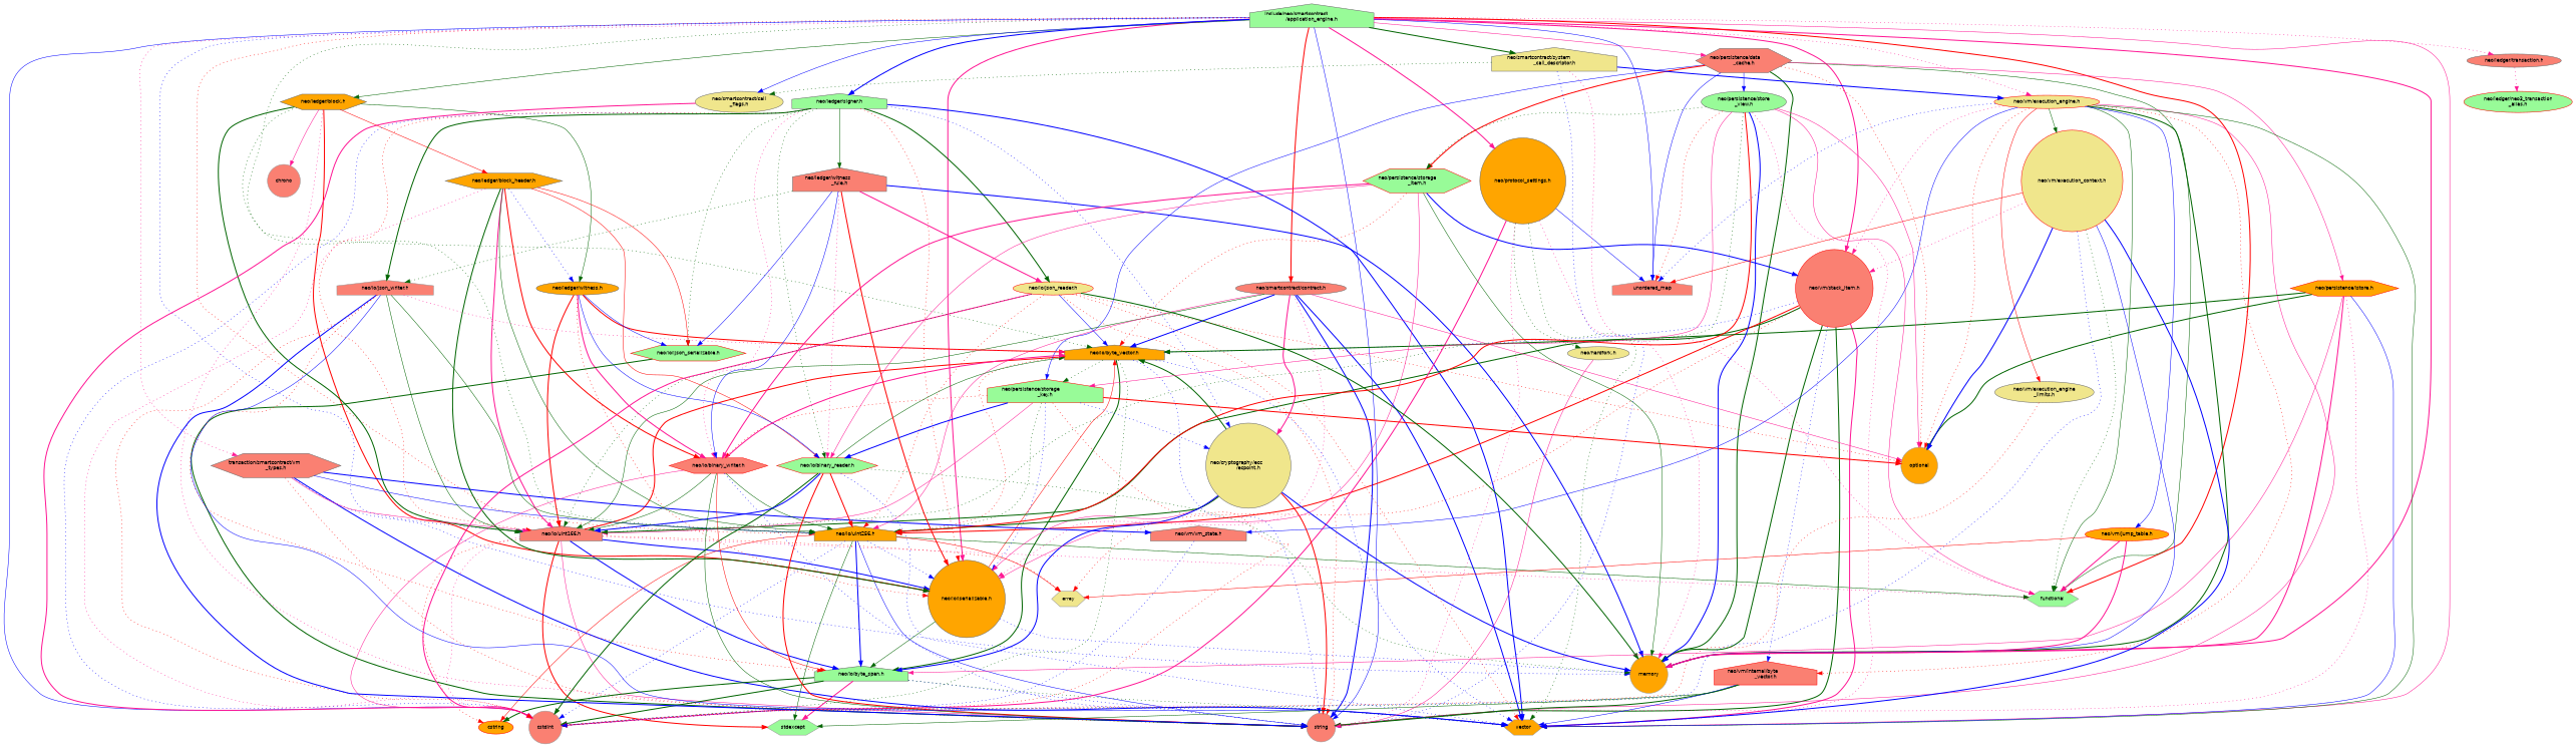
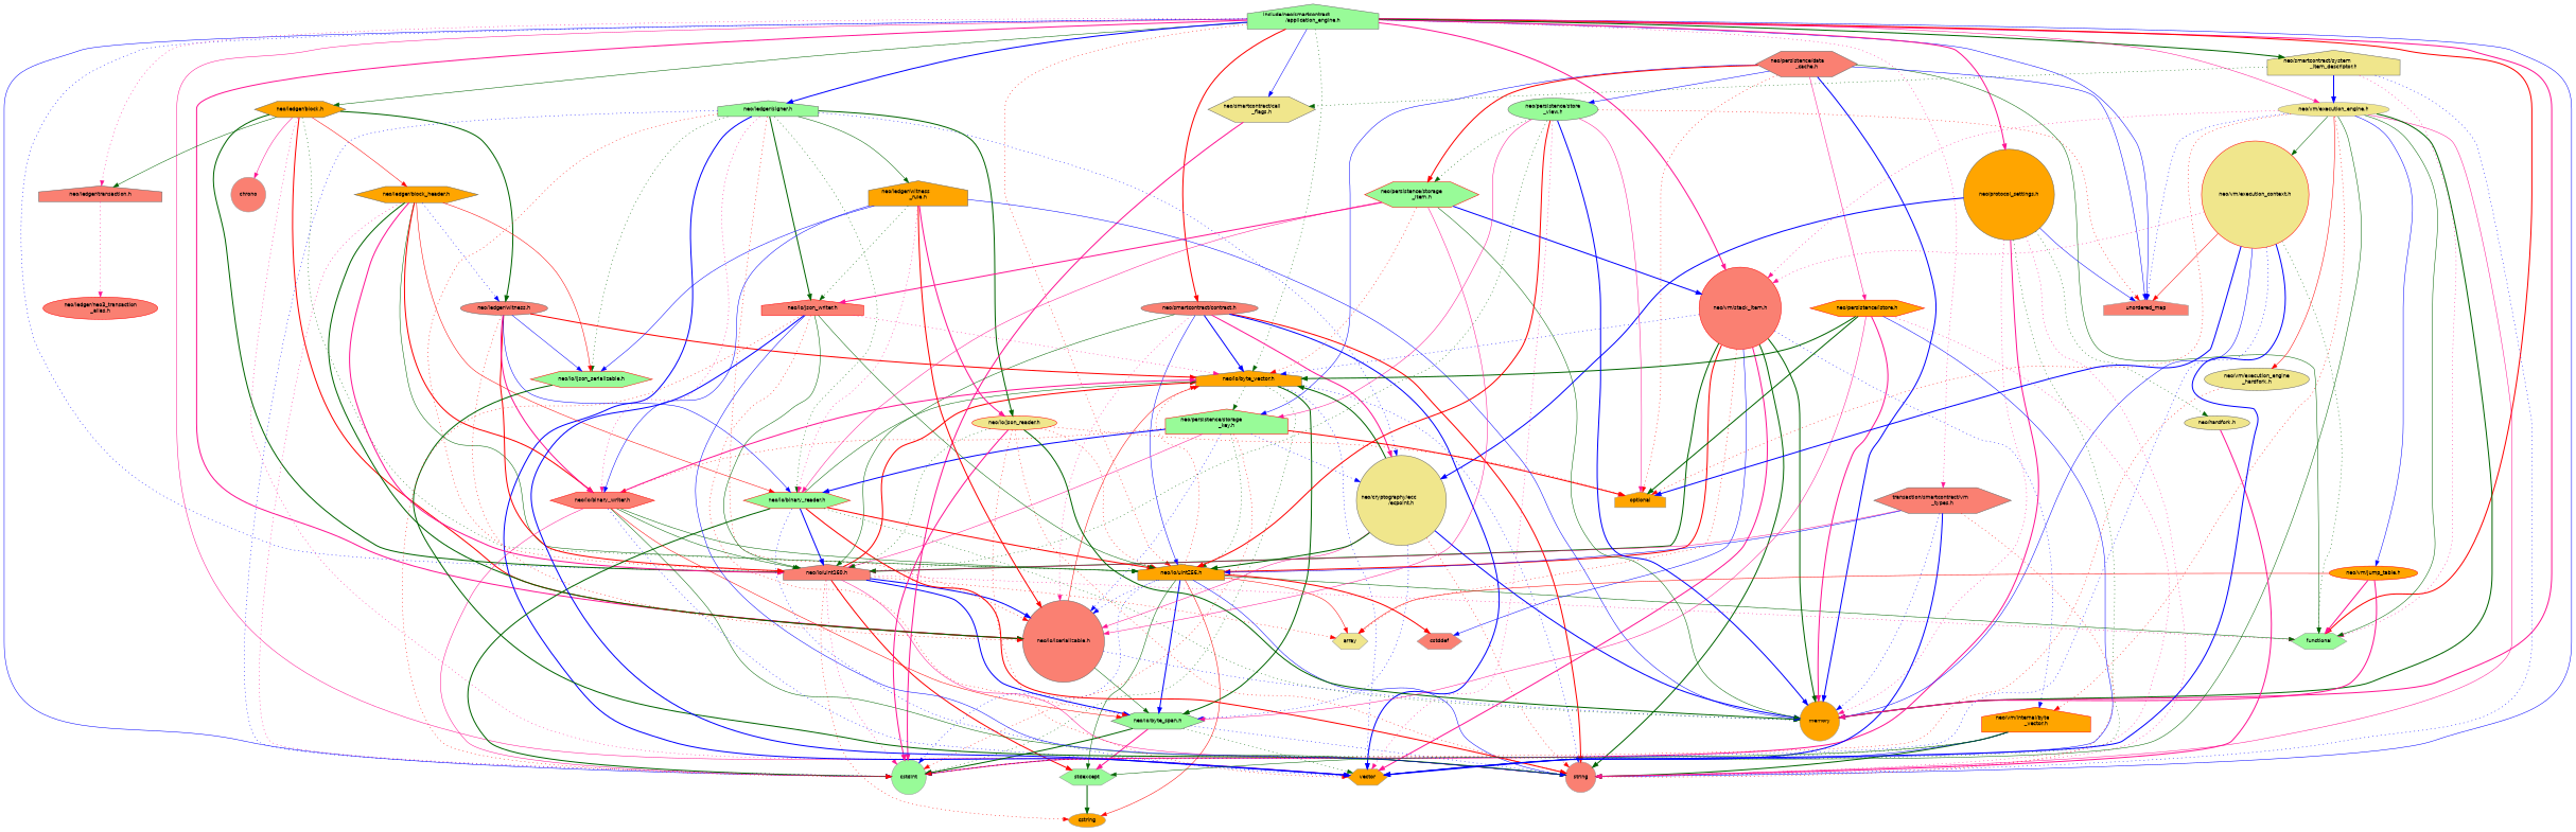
  digraph {
    node [color=grey40 fillcolor=salmon fontname=Helvetica fontsize=10 shape=hexagon style=filled]
    edge [color=blue fontname=Helvetica fontsize=10 labelfontname=Helvetica labelfontsize=10 style=dotted]
    n1 [color=gray40 fillcolor=palegreen fontcolor=black height=0.2 label="include/neo/smartcontract\l/application_engine.h" shape=house width=0.4]
    n2 [fillcolor=orange height=0.2 label="neo/io/byte_vector.h" shape=house width=0.4]
-   n3 [color=grey60 height=0.2 label=cstdint shape=circle width=0.4]
+   n3 [color=grey60 fillcolor=palegreen height=0.2 label=cstdint shape=circle width=0.4]
    n4 [color=grey60 height=0.2 label=string shape=circle width=0.4]
    n5 [color=grey60 fillcolor=orange height=0.2 label=vector width=0.4]
-   n6 [fillcolor=orange height=0.2 label="neo/io/iserializable.h" shape=circle width=0.4]
+   n6 [height=0.2 label="neo/io/iserializable.h" shape=circle width=0.4]
    n7 [color=grey60 fillcolor=orange height=0.2 label=memory shape=circle width=0.4]
-   n8 [height=0.2 label="neo/io/uint166.h" shape=house width=0.4]
+   n8 [height=0.2 label="neo/io/uint160.h" shape=house width=0.4]
    n9 [color=grey60 fillcolor=palegreen height=0.2 label=functional width=0.4]
    n10 [fillcolor=orange height=0.2 label="neo/io/uint256.h" shape=house width=0.4]
    n11 [fillcolor=orange height=0.2 label="neo/ledger/block.h" width=0.4]
-   n12 [height=0.2 label="neo/ledger/transaction.h" shape=ellipse width=0.4]
+   n12 [height=0.2 label="neo/ledger/transaction.h" shape=house width=0.4]
    n13 [fillcolor=palegreen height=0.2 label="neo/ledger/signer.h" shape=house width=0.4]
    n14 [height=0.2 label="neo/persistence/data\l_cache.h" width=0.4]
    n15 [color=red height=0.2 label="neo/vm/stack_item.h" shape=circle width=0.4]
    n16 [color=grey60 height=0.2 label=unordered_map shape=house width=0.4]
    n17 [fillcolor=orange height=0.2 label="neo/protocol_settings.h" shape=circle width=0.4]
-   n18 [fillcolor=khaki height=0.2 label="neo/smartcontract/call\l_flags.h" shape=ellipse width=0.4]
+   n18 [fillcolor=khaki height=0.2 label="neo/smartcontract/call\l_flags.h" width=0.4]
    n19 [height=0.2 label="neo/smartcontract/contract.h" shape=ellipse width=0.4]
-   n20 [fillcolor=khaki height=0.2 label="neo/smartcontract/system\l_call_descriptor.h" shape=house width=0.4]
-   n21 [color=red fillcolor=khaki height=0.2 label="neo/vm/execution_engine.h" shape=ellipse width=0.4]
+   n20 [fillcolor=khaki height=0.2 label="neo/smartcontract/system\l_item_descriptor.h" shape=house width=0.4]
+   n21 [color=grey60 fillcolor=khaki height=0.2 label="neo/vm/execution_engine.h" shape=ellipse width=0.4]
    n22 [height=0.2 label="transaction/smartcontract/vm\l_types.h" width=0.4]
-   n23 [fillcolor=palegreen height=0.2 label="neo/io/byte_span.h" shape=house width=0.4]
+   n23 [fillcolor=palegreen height=0.2 label="neo/io/byte_span.h" width=0.4]
    n24 [color=red fillcolor=palegreen height=0.2 label="neo/persistence/storage\l_key.h" shape=house width=0.4]
-   n25 [color=red fillcolor=orange height=0.2 label=cstring shape=ellipse width=0.4]
+   n25 [color=grey60 fillcolor=orange height=0.2 label=cstring shape=ellipse width=0.4]
    n26 [color=grey60 fillcolor=palegreen height=0.2 label=stdexcept width=0.4]
    n27 [color=grey60 fillcolor=khaki height=0.2 label=array width=0.4]
+   n28 [color=grey60 height=0.2 label=cstddef width=0.4]
    n29 [fillcolor=orange height=0.2 label="neo/ledger/block_header.h" width=0.4]
-   n30 [fillcolor=orange height=0.2 label="neo/ledger/witness.h" shape=ellipse width=0.4]
+   n30 [height=0.2 label="neo/ledger/witness.h" shape=ellipse width=0.4]
    n31 [color=grey60 height=0.2 label=chrono shape=circle width=0.4]
-   n32 [color=red fillcolor=palegreen height=0.2 label="neo/ledger/neo3_transaction\l_alias.h" shape=ellipse width=0.4]
+   n32 [color=red height=0.2 label="neo/ledger/neo3_transaction\l_alias.h" shape=ellipse width=0.4]
    n33 [color=red fillcolor=palegreen height=0.2 label="neo/io/binary_reader.h" width=0.4]
    n34 [color=red height=0.2 label="neo/io/binary_writer.h" width=0.4]
    n35 [color=red fillcolor=palegreen height=0.2 label="neo/io/ijson_serializable.h" width=0.4]
    n36 [fillcolor=khaki height=0.2 label="neo/cryptography/ecc\l/ecpoint.h" shape=circle width=0.4]
    n37 [color=red fillcolor=khaki height=0.2 label="neo/io/json_reader.h" shape=ellipse width=0.4]
-   n38 [color=grey60 height=0.2 label="neo/io/json_writer.h" shape=house width=0.4]
-   n39 [height=0.2 label="neo/ledger/witness\l_rule.h" shape=house width=0.4]
-   n40 [color=grey60 fillcolor=orange height=0.2 label=optional shape=circle width=0.4]
+   n38 [color=red height=0.2 label="neo/io/json_writer.h" shape=house width=0.4]
+   n39 [fillcolor=orange height=0.2 label="neo/ledger/witness\l_rule.h" shape=house width=0.4]
+   n40 [color=grey60 fillcolor=orange height=0.2 label=optional shape=house width=0.4]
    n41 [color=red fillcolor=orange height=0.2 label="neo/persistence/istore.h" width=0.4]
    n42 [color=red fillcolor=palegreen height=0.2 label="neo/persistence/storage\l_item.h" width=0.4]
    n43 [fillcolor=palegreen height=0.2 label="neo/persistence/store\l_view.h" shape=ellipse width=0.4]
-   n44 [color=red height=0.2 label="neo/vm/internal/byte\l_vector.h" shape=house width=0.4]
+   n44 [color=red fillcolor=orange height=0.2 label="neo/vm/internal/byte\l_vector.h" shape=house width=0.4]
    n45 [fillcolor=khaki height=0.2 label="neo/hardfork.h" shape=ellipse width=0.4]
    n46 [color=red fillcolor=khaki height=0.2 label="neo/vm/execution_context.h" shape=circle width=0.4]
-   n47 [fillcolor=khaki height=0.2 label="neo/vm/execution_engine\l_limits.h" shape=ellipse width=0.4]
+   n47 [fillcolor=khaki height=0.2 label="neo/vm/execution_engine\l_hardfork.h" shape=ellipse width=0.4]
    n48 [color=red fillcolor=orange height=0.2 label="neo/vm/jump_table.h" shape=ellipse width=0.4]
-   n49 [height=0.2 label="neo/vm/vm_state.h" shape=house width=0.4]
    n1 -> n2 [color=darkgreen]
    n1 -> n3 [style=solid]
    n1 -> n4 [style=solid]
    n1 -> n5 [color=deeppink style=solid]
    n1 -> n6 [color=deeppink style=bold]
    n1 -> n7 [color=deeppink style=bold]
    n1 -> n8
    n1 -> n9 [color=red style=bold]
    n1 -> n10 [color=red]
    n1 -> n11 [color=darkgreen style=solid]
    n1 -> n12 [color=deeppink]
    n1 -> n13 [style=bold]
-   n1 -> n14 [color=deeppink style=solid]
    n1 -> n15 [color=deeppink style=bold]
    n1 -> n16 [style=solid]
    n1 -> n17 [color=deeppink style=bold]
    n1 -> n18 [style=solid]
    n1 -> n19 [color=red style=bold]
    n1 -> n20 [color=darkgreen style=bold]
-   n1 -> n21 [color=deeppink]
+   n1 -> n21 [color=deeppink style=solid]
    n1 -> n22 [color=deeppink]
    n2 -> n3 [color=darkgreen]
    n2 -> n4
    n2 -> n5
    n2 -> n23 [color=darkgreen style=bold]
    n2 -> n24 [color=darkgreen]
    n6 -> n2 [color=red style=solid]
    n6 -> n7
    n6 -> n23 [color=darkgreen style=solid]
    n8 -> n2 [color=red style=bold]
    n8 -> n3 [color=deeppink]
    n8 -> n4 [color=deeppink style=solid]
    n8 -> n6 [style=bold]
    n8 -> n9 [color=deeppink]
    n8 -> n23 [style=bold]
    n8 -> n25 [color=red]
    n8 -> n26 [color=red style=bold]
    n8 -> n27 [color=red]
    n10 -> n2 [color=red]
    n10 -> n3
    n10 -> n4 [style=solid]
    n10 -> n6
    n10 -> n9 [color=darkgreen style=solid]
    n10 -> n23 [style=bold]
    n10 -> n25 [color=red style=solid]
    n10 -> n26 [color=darkgreen style=solid]
    n10 -> n27 [color=red style=solid]
+   n10 -> n28 [color=red style=bold]
    n11 -> n5 [color=deeppink]
    n11 -> n6 [color=red style=bold]
    n11 -> n8 [color=darkgreen style=bold]
    n11 -> n10 [color=darkgreen]
+   n11 -> n12 [color=darkgreen style=solid]
    n11 -> n29 [color=red style=solid]
-   n11 -> n30 [color=darkgreen style=solid]
+   n11 -> n30 [color=darkgreen style=bold]
    n11 -> n31 [color=deeppink style=solid]
    n12 -> n32 [color=deeppink]
    n13 -> n3
    n13 -> n5 [style=bold]
    n13 -> n6 [color=red]
    n13 -> n8 [color=red]
    n13 -> n33 [color=darkgreen]
    n13 -> n34 [color=deeppink]
    n13 -> n35 [color=darkgreen]
    n13 -> n36
    n13 -> n37 [color=darkgreen style=bold]
    n13 -> n38 [color=darkgreen style=bold]
    n13 -> n39 [color=darkgreen style=solid]
-   n14 -> n7 [color=darkgreen style=bold]
+   n14 -> n7 [style=bold]
    n14 -> n9 [color=darkgreen style=solid]
    n14 -> n16 [style=solid]
    n14 -> n24 [style=solid]
    n14 -> n40 [color=red]
    n14 -> n41 [color=deeppink style=solid]
    n14 -> n42 [color=red style=bold]
    n14 -> n43 [style=solid]
    n15 -> n2
    n15 -> n4 [color=darkgreen style=bold]
    n15 -> n5 [color=deeppink style=bold]
    n15 -> n7 [color=darkgreen style=bold]
    n15 -> n8 [color=darkgreen style=bold]
    n15 -> n10 [color=red style=bold]
    n15 -> n27 [color=red]
+   n15 -> n28 [style=solid]
    n15 -> n44
    n17 -> n3 [color=deeppink style=bold]
    n17 -> n4 [color=deeppink]
    n17 -> n5 [color=darkgreen]
    n17 -> n7 [color=deeppink]
    n17 -> n16 [style=solid]
+   n17 -> n36 [style=bold]
    n17 -> n45 [color=darkgreen]
    n18 -> n3 [color=deeppink style=bold]
    n19 -> n2 [style=bold]
-   n19 -> n4 [style=bold]
+   n19 -> n4 [color=red style=bold]
    n19 -> n5 [style=bold]
    n19 -> n6 [color=deeppink]
    n19 -> n8 [color=darkgreen style=solid]
-   n19 -> n10 [color=deeppink style=solid]
+   n19 -> n10 [style=solid]
    n19 -> n36 [color=deeppink style=bold]
-   n19 -> n40 [color=deeppink style=solid]
    n20 -> n4
    n20 -> n9 [color=deeppink]
    n20 -> n18 [color=darkgreen]
    n20 -> n21 [style=bold]
    n21 -> n4 [color=deeppink style=solid]
    n21 -> n5 [color=darkgreen style=solid]
    n21 -> n7 [color=darkgreen style=bold]
    n21 -> n9 [color=darkgreen style=solid]
    n21 -> n15 [color=deeppink]
    n21 -> n16
    n21 -> n40 [color=red]
    n21 -> n44 [color=red]
    n21 -> n46 [color=darkgreen style=solid]
    n21 -> n47 [color=red style=solid]
    n21 -> n48 [style=solid]
-   n21 -> n49 [style=solid]
    n22 -> n4 [color=red]
    n22 -> n5 [style=bold]
    n22 -> n7
    n22 -> n8 [color=deeppink style=solid]
    n22 -> n10 [style=solid]
-   n22 -> n49 [style=bold]
    n23 -> n3 [color=darkgreen style=bold]
    n23 -> n4
    n23 -> n5 [color=darkgreen]
-   n23 -> n25 [color=darkgreen style=bold]
+   n26 -> n25 [color=darkgreen style=bold]
    n23 -> n26 [color=deeppink style=bold]
    n24 -> n3 [color=red]
    n24 -> n6
    n24 -> n8 [color=deeppink style=solid]
    n24 -> n10 [color=darkgreen]
    n24 -> n33 [style=bold]
    n24 -> n34 [color=red]
    n24 -> n36
    n24 -> n40 [color=red style=bold]
    n29 -> n3 [color=deeppink]
    n29 -> n6 [color=darkgreen style=bold]
    n29 -> n8 [color=deeppink style=bold]
    n29 -> n10 [color=darkgreen style=solid]
    n29 -> n30
    n29 -> n33 [color=red style=solid]
    n29 -> n34 [color=red style=bold]
    n29 -> n35 [color=red style=solid]
    n30 -> n2 [color=red style=bold]
    n30 -> n6 [color=red]
    n30 -> n8 [color=red style=bold]
    n30 -> n33 [style=solid]
    n30 -> n34 [color=deeppink style=bold]
    n30 -> n35 [style=solid]
    n33 -> n2 [color=darkgreen style=solid]
    n33 -> n3 [color=darkgreen style=bold]
    n33 -> n4 [color=red style=bold]
    n33 -> n5
    n33 -> n7 [color=darkgreen]
    n33 -> n8 [style=bold]
    n33 -> n10 [color=red style=bold]
    n34 -> n2 [color=deeppink style=bold]
    n34 -> n3 [color=deeppink style=solid]
    n34 -> n4 [color=darkgreen style=solid]
    n34 -> n5
    n34 -> n8 [color=darkgreen style=solid]
    n34 -> n10 [color=darkgreen style=solid]
    n34 -> n23 [color=red style=solid]
    n35 -> n4 [color=darkgreen style=bold]
    n36 -> n2 [color=darkgreen style=bold]
-   n36 -> n4 [color=red style=bold]
+   n36 -> n4 [color=red]
    n36 -> n6 [color=deeppink style=solid]
    n36 -> n7 [style=bold]
    n36 -> n10 [color=darkgreen style=bold]
-   n36 -> n23 [style=bold]
-   n37 -> n2 [style=solid]
+   n36 -> n23
    n37 -> n3 [color=deeppink style=bold]
    n37 -> n4 [color=red]
    n37 -> n5 [color=red]
    n37 -> n7 [color=darkgreen style=bold]
    n37 -> n8 [color=darkgreen]
    n37 -> n10 [color=red]
    n37 -> n40 [color=red]
    n38 -> n2 [color=deeppink]
    n38 -> n3 [color=red]
-   n38 -> n4 [style=bold]
-   n38 -> n5 [style=solid]
+   n38 -> n4 [style=solid]
+   n38 -> n5 [style=bold]
    n38 -> n8 [color=darkgreen style=solid]
    n38 -> n10 [color=darkgreen style=solid]
    n38 -> n23 [color=red]
    n39 -> n6 [color=red style=bold]
-   n39 -> n7 [style=bold]
+   n39 -> n7 [style=solid]
    n39 -> n33 [color=deeppink]
    n39 -> n34 [style=solid]
    n39 -> n35 [style=solid]
    n39 -> n37 [color=deeppink style=bold]
    n39 -> n38 [color=darkgreen]
    n41 -> n2 [color=darkgreen style=bold]
    n41 -> n4 [color=deeppink]
    n41 -> n5 [style=solid]
    n41 -> n7 [color=deeppink style=bold]
    n41 -> n23 [color=deeppink style=solid]
    n41 -> n40 [color=darkgreen style=bold]
    n42 -> n2 [color=red]
    n42 -> n6 [color=deeppink style=solid]
    n42 -> n7 [color=darkgreen style=solid]
    n42 -> n15 [style=bold]
    n42 -> n33 [color=deeppink style=solid]
-   n42 -> n34 [color=deeppink style=bold]
+   n42 -> n38 [color=deeppink style=bold]
    n43 -> n5 [color=deeppink]
    n43 -> n7 [style=bold]
    n43 -> n8 [color=darkgreen]
-   n43 -> n9 [color=deeppink style=solid]
    n43 -> n10 [color=red style=bold]
    n43 -> n16 [color=red]
    n43 -> n24 [color=deeppink style=solid]
    n43 -> n40 [color=deeppink style=solid]
    n43 -> n42 [color=darkgreen]
    n44 -> n3 [color=darkgreen]
    n44 -> n4 [color=darkgreen style=bold]
    n44 -> n5 [style=solid]
    n44 -> n26 [color=darkgreen style=solid]
-   n45 -> n4 [color=deeppink style=solid]
+   n45 -> n4 [color=deeppink style=bold]
    n46 -> n3
    n46 -> n5 [style=bold]
    n46 -> n7 [style=solid]
    n46 -> n9 [color=darkgreen]
    n46 -> n15 [color=deeppink]
    n46 -> n16 [color=red style=solid]
    n46 -> n40 [style=bold]
    n47 -> n3 [color=red]
    n48 -> n7 [color=deeppink style=bold]
    n48 -> n9 [color=deeppink style=bold]
    n48 -> n27 [color=red style=solid]
-   n49 -> n3
  }
